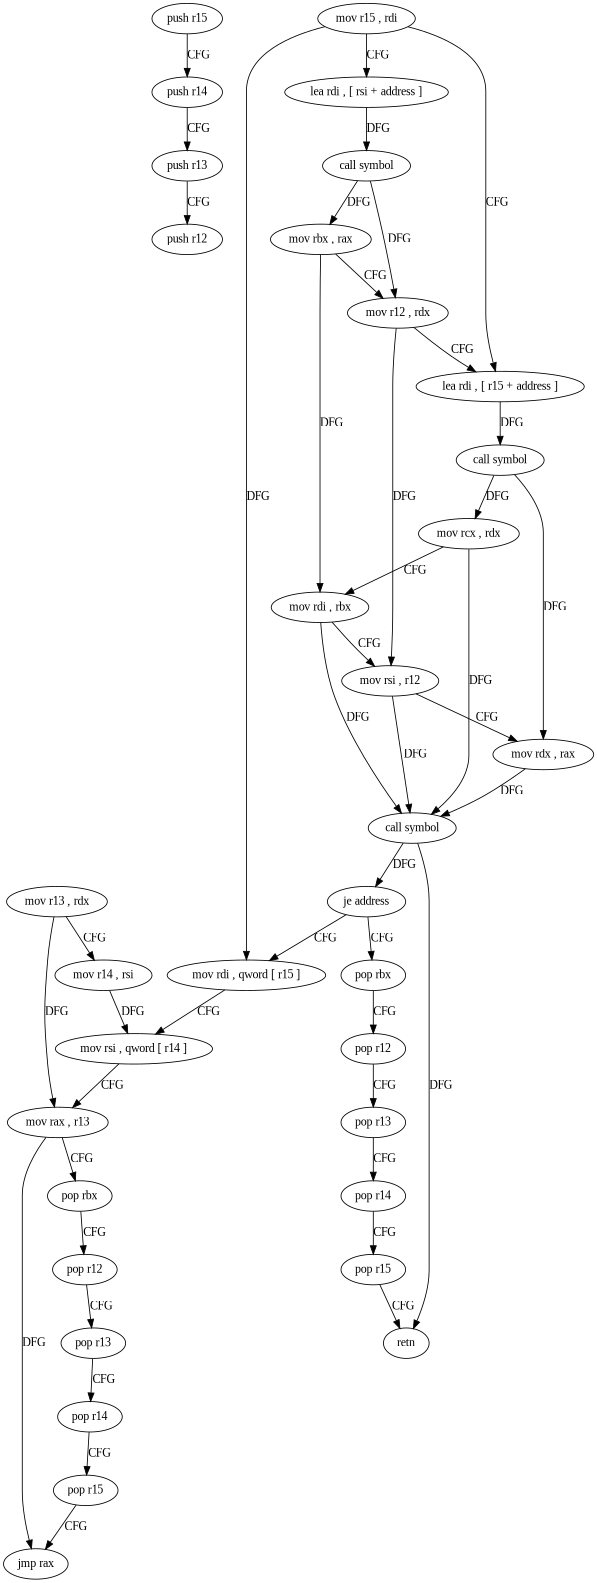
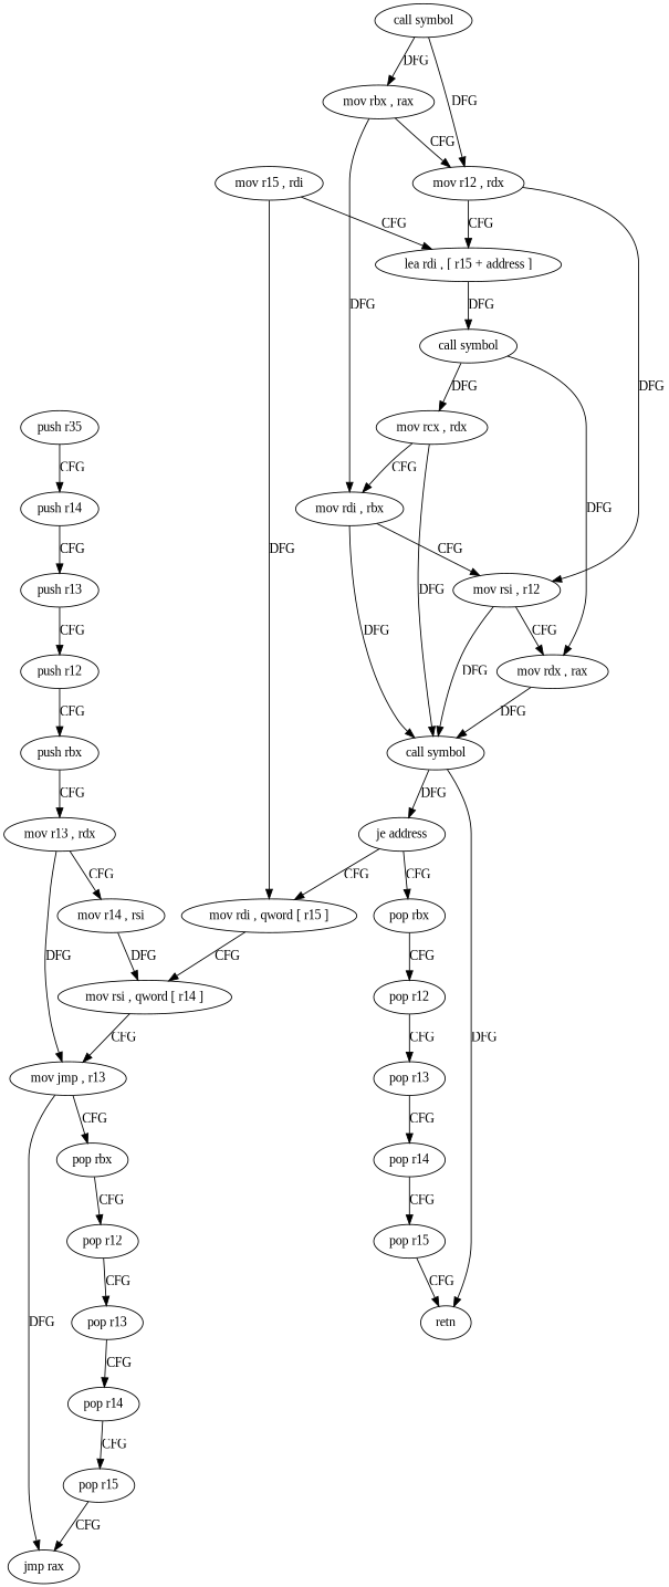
  digraph {
    fontname="Liberation Serif"
    node [fontname="Liberation Serif"]
    edge [fontname="Liberation Serif"]
-   n1 [label="push r15"]
+   n1 [label="push r35"]
    n2 [label="push r14"]
    n3 [label="push r13"]
    n4 [label="push r12"]
+   n5 [label="push rbx"]
    n6 [label="mov r13 , rdx"]
    n7 [label="mov r14 , rsi"]
-   n8 [label="mov rax , r13"]
+   n8 [label="mov jmp , r13"]
    n9 [label="mov rsi , qword [ r14 ]"]
    n10 [label="pop rbx"]
    n11 [label="jmp rax"]
    n12 [label="mov r15 , rdi"]
-   n13 [label="lea rdi , [ rsi + address ]"]
    n14 [label="lea rdi , [ r15 + address ]"]
    n15 [label="mov rdi , qword [ r15 ]"]
    n16 [label="call symbol"]
    n17 [label="call symbol"]
    n18 [label="mov rbx , rax"]
    n19 [label="mov r12 , rdx"]
    n20 [label="mov rdi , rbx"]
    n21 [label="mov rsi , r12"]
    n22 [label="call symbol"]
    n23 [label="mov rdx , rax"]
    n24 [label="mov rcx , rdx"]
    n25 [label="je address"]
    n26 [label=retn]
    n27 [label="pop rbx"]
    n28 [label="pop r12"]
    n29 [label="pop r13"]
    n30 [label="pop r12"]
    n31 [label="pop r13"]
    n32 [label="pop r14"]
    n33 [label="pop r15"]
    n34 [label="pop r14"]
    n35 [label="pop r15"]
    n1 -> n2 [label=CFG]
    n2 -> n3 [label=CFG]
    n3 -> n4 [label=CFG]
+   n4 -> n5 [label=CFG]
+   n5 -> n6 [label=CFG]
    n6 -> n7 [label=CFG]
    n6 -> n8 [label=DFG]
    n7 -> n9 [label=DFG]
    n8 -> n10 [label=CFG]
    n8 -> n11 [label=DFG]
    n9 -> n8 [label=CFG]
    n10 -> n30 [label=CFG]
-   n12 -> n13 [label=CFG]
    n12 -> n14 [label=CFG]
    n12 -> n15 [label=DFG]
-   n13 -> n16 [label=DFG]
    n14 -> n17 [label=DFG]
    n15 -> n9 [label=CFG]
    n16 -> n18 [label=DFG]
    n16 -> n19 [label=DFG]
    n17 -> n23 [label=DFG]
    n17 -> n24 [label=DFG]
    n18 -> n19 [label=CFG]
    n18 -> n20 [label=DFG]
    n19 -> n14 [label=CFG]
    n19 -> n21 [label=DFG]
    n20 -> n21 [label=CFG]
    n20 -> n22 [label=DFG]
    n21 -> n22 [label=DFG]
    n21 -> n23 [label=CFG]
    n22 -> n25 [label=DFG]
    n22 -> n26 [label=DFG]
    n23 -> n22 [label=DFG]
    n24 -> n20 [label=CFG]
    n24 -> n22 [label=DFG]
    n25 -> n15 [label=CFG]
    n25 -> n27 [label=CFG]
    n27 -> n28 [label=CFG]
    n28 -> n29 [label=CFG]
    n29 -> n34 [label=CFG]
    n30 -> n31 [label=CFG]
    n31 -> n32 [label=CFG]
    n32 -> n33 [label=CFG]
    n33 -> n11 [label=CFG]
    n34 -> n35 [label=CFG]
    n35 -> n26 [label=CFG]
  }
